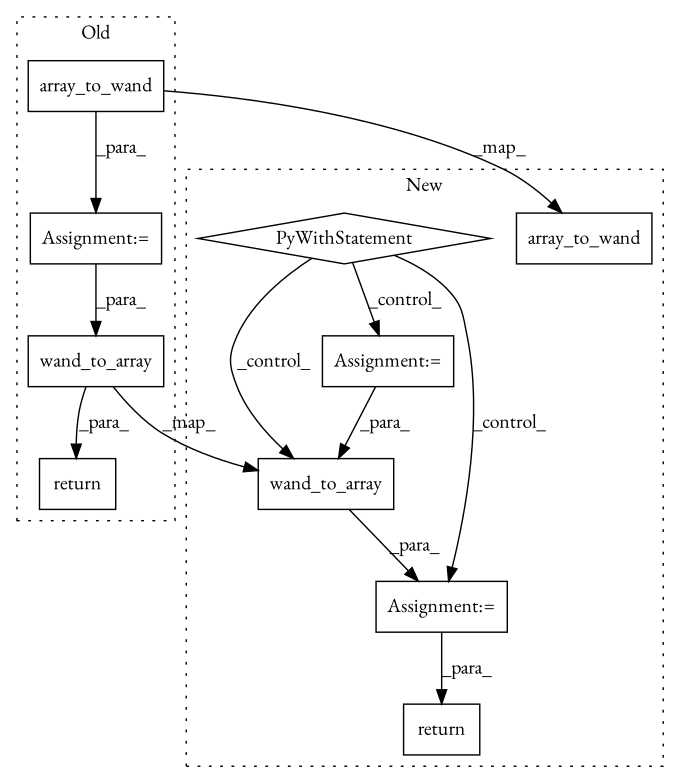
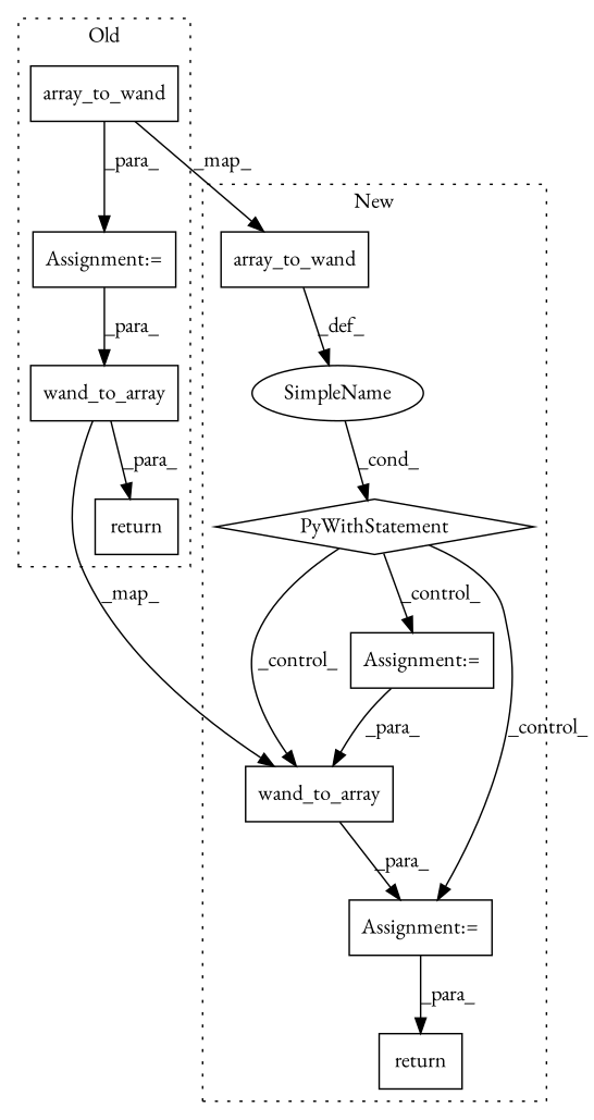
  digraph {
    fontname="EB Garamond"
    node [a=32 l="14,1" shape=box fontname="EB Garamond"]
    edge [fontname="EB Garamond"]
    n1 [label=wand_to_array s="1690,1707"]
    n2 [label=array_to_wand s="1615,1632"]
    n3 [a=7 l=1 label="Assignment:=" s=1644]
    n4 [a=41 l=7 label=return s=1677]
    n5 [label=wand_to_array s="1726,1743"]
    n6 [label=array_to_wand s="1631,1648"]
+   n7 [a=42 label=SimpleName shape=ellipse l=""]
    n8 [a=104 l="10,2" label=PyWithStatement s="1615,1649" shape=diamond]
    n9 [a=7 l=3 label="Assignment:=" s=1665]
    n10 [a=7 l=1 label="Assignment:=" s=1719]
    n11 [a=41 l=7 label=return s=1760]
    subgraph cluster_1 {
      label=Old
      style=dotted
      n1
      n2
      n3
      n4
    }
    subgraph cluster_2 {
      label=New
      style=dotted
      n5
      n6
+     n7
      n8
      n9
      n10
      n11
    }
    n1 -> n4 [label=_para_]
    n1 -> n5 [label=_map_]
    n2 -> n3 [label=_para_]
    n2 -> n6 [label=_map_]
    n3 -> n1 [label=_para_]
    n5 -> n10 [label=_para_]
+   n6 -> n7 [label=_def_]
+   n7 -> n8 [label=_cond_]
    n8 -> n5 [label=_control_]
    n8 -> n9 [label=_control_]
    n8 -> n10 [label=_control_]
    n9 -> n5 [label=_para_]
    n10 -> n11 [label=_para_]
  }
